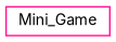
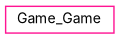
  digraph {
    rankdir=LR
    fontname=Inter
-   n1 [color=deeppink fillcolor=white fontname=Inter fontsize=10 height=0.2 label=Mini_Game shape=record style=filled width=0.4]
+   n1 [color=deeppink fillcolor=white fontname=Inter fontsize=10 height=0.2 label=Game_Game shape=record style=filled width=0.4]
  }
